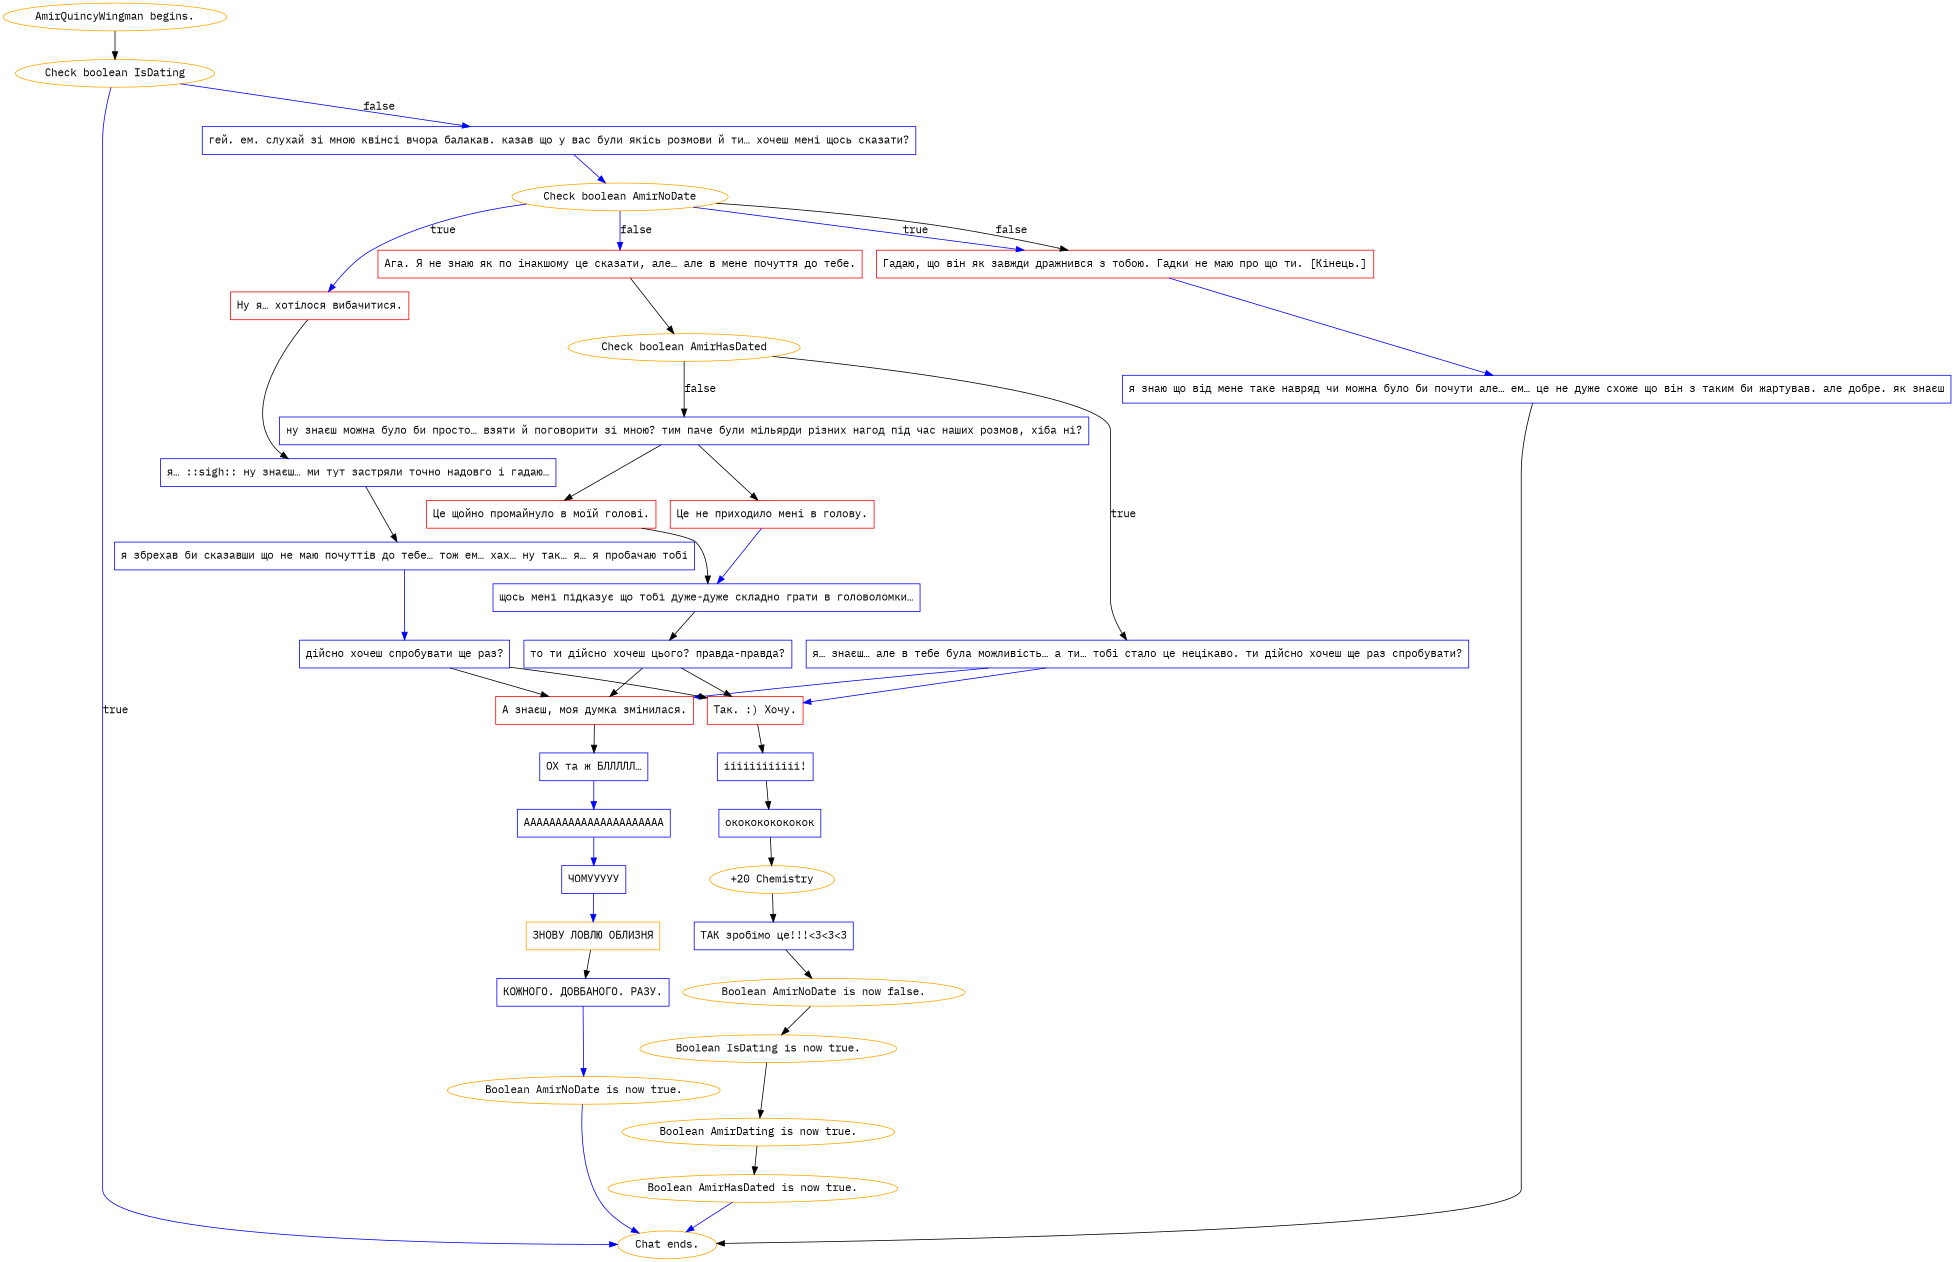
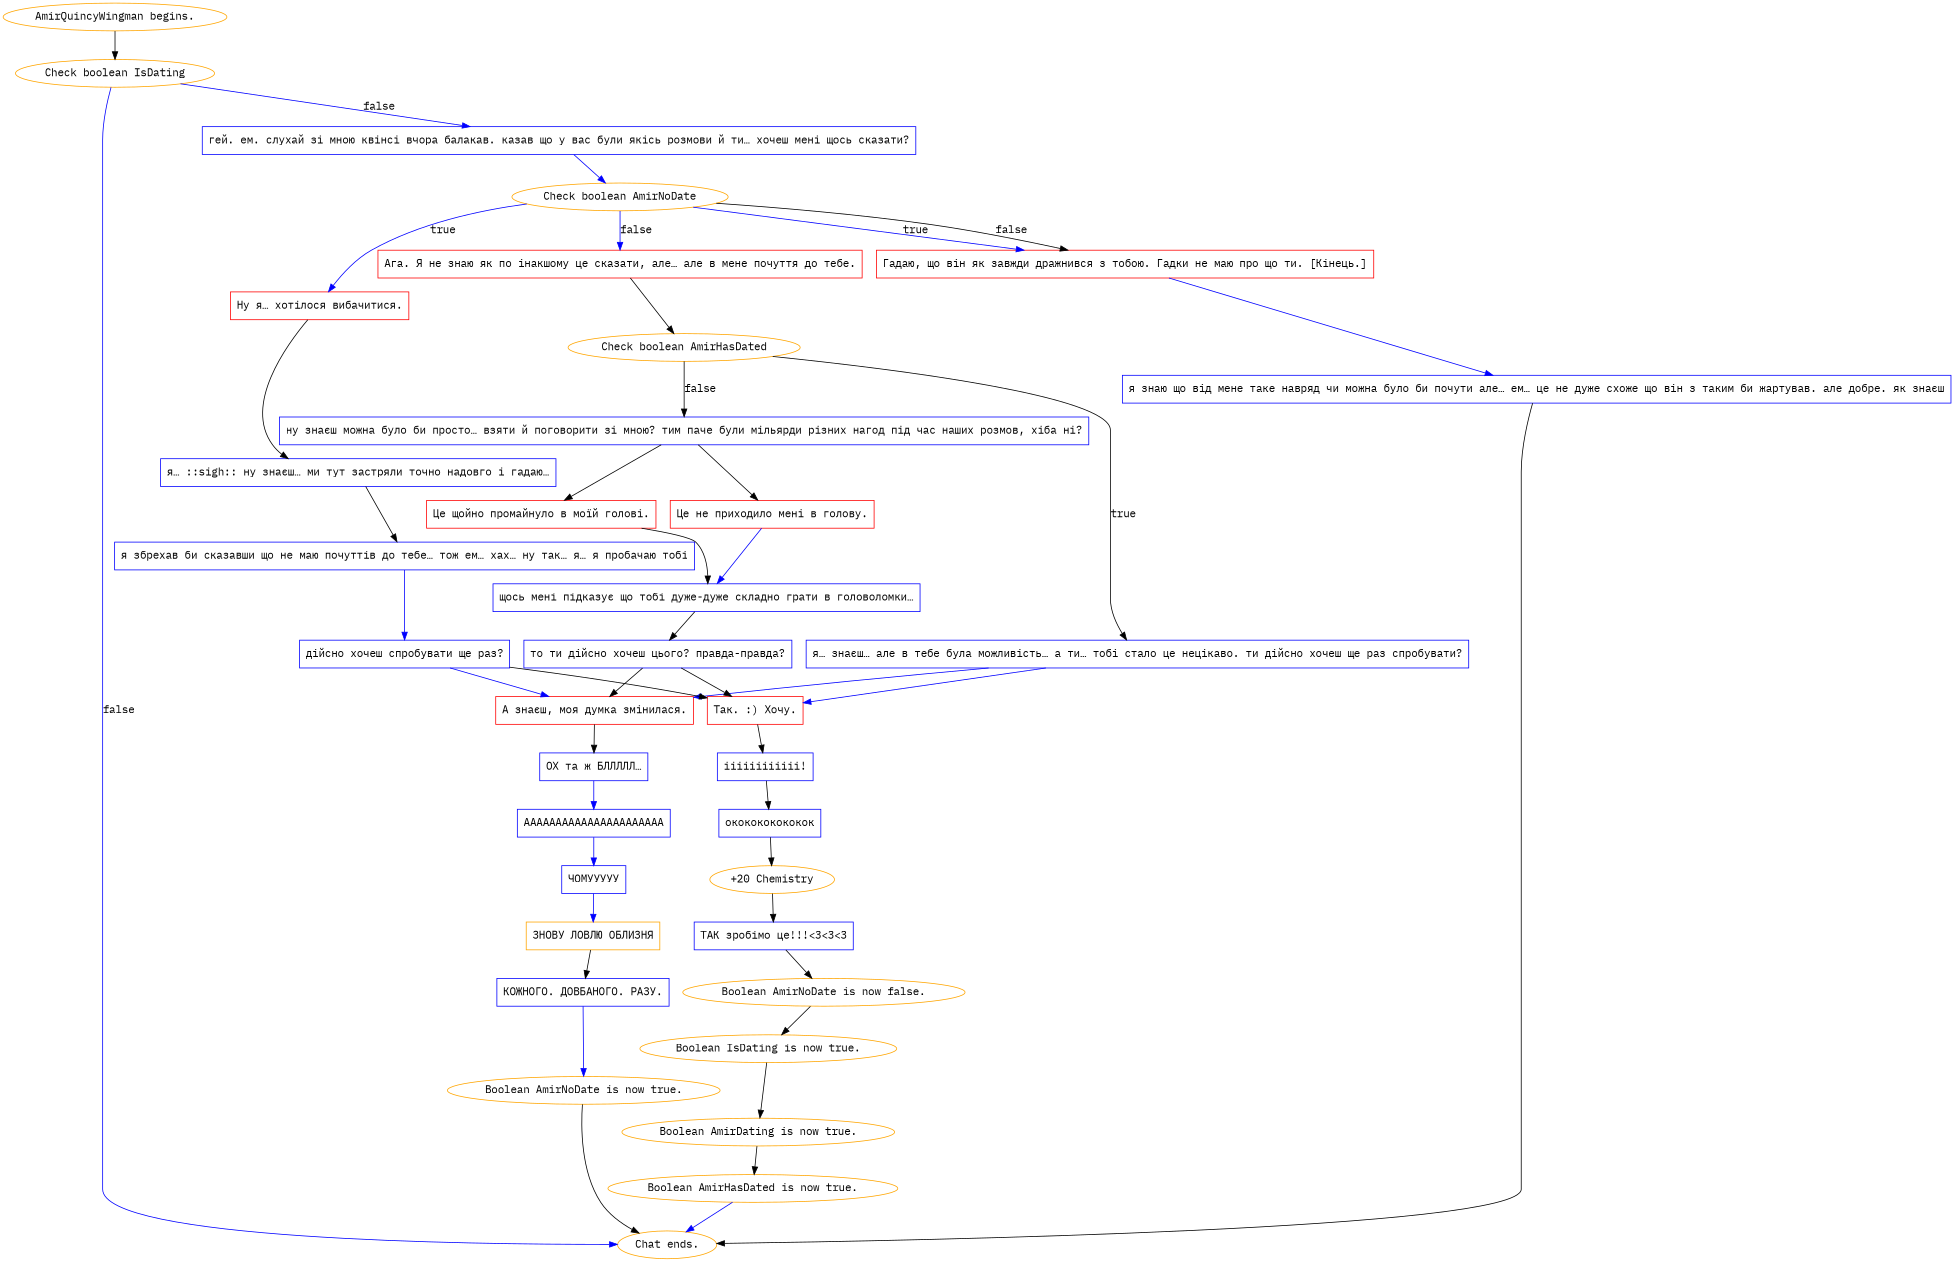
  digraph {
    fontname="IBM Plex Mono"
    node [color=blue fontname="IBM Plex Mono" shape=box]
    edge [color=black fontname="IBM Plex Mono"]
    "AmirQuincyWingman begins." [color=orange shape=""]
    n2 [color=orange label="Check boolean IsDating" shape=""]
    "Chat ends." [color=orange shape=""]
    n4 [label="гей. ем. слухай зі мною квінсі вчора балакав. казав що у вас були якісь розмови й ти… хочеш мені щось сказати?"]
    n5 [color=orange label="Check boolean AmirNoDate" shape=""]
    n6 [color=red label="Ну я… хотілося вибачитися."]
    n7 [color=red label="Гадаю, що він як завжди дражнився з тобою. Гадки не маю про що ти. [Кінець.]"]
    n8 [color=red label="Ага. Я не знаю як по інакшому це сказати, але… але в мене почуття до тебе."]
    n9 [label="я… ::sigh:: ну знаєш… ми тут застряли точно надовго і гадаю…"]
    n10 [label="я знаю що від мене таке навряд чи можна було би почути але… ем… це не дуже схоже що він з таким би жартував. але добре. як знаєш"]
    n11 [color=orange label="Check boolean AmirHasDated" shape=""]
    n12 [label="я збрехав би сказавши що не маю почуттів до тебе… тож ем… хах… ну так… я… я пробачаю тобі"]
    n13 [label="я… знаєш… але в тебе була можливість… а ти… тобі стало це нецікаво. ти дійсно хочеш ще раз спробувати?"]
    n14 [label="ну знаєш можна було би просто… взяти й поговорити зі мною? тим паче були мільярди різних нагод під час наших розмов, хіба ні?"]
    n15 [label="дійсно хочеш спробувати ще раз?"]
    n16 [color=red label="Так. :) Хочу."]
    n17 [color=red label="А знаєш, моя думка змінилася."]
    n18 [color=red label="Це не приходило мені в голову."]
    n19 [color=red label="Це щойно промайнуло в моїй голові."]
    n20 [label="іііііііііііі!"]
    n21 [label="ОХ та ж БЛЛЛЛЛ…"]
    n22 [label="щось мені підказує що тобі дуже-дуже складно грати в головоломки…"]
    n23 [label="ококококококок"]
    n24 [label="АААААААААААААААААААААА"]
    n25 [label="то ти дійсно хочеш цього? правда-правда?"]
    n26 [color=orange label="+20 Chemistry" shape=""]
    n27 [label="ЧОМУУУУУ"]
    n28 [label="ТАК зробімо це!!!<3<3<3"]
    n29 [color=orange label="ЗНОВУ ЛОВЛЮ ОБЛИЗНЯ"]
    n30 [color=orange label="Boolean AmirNoDate is now false." shape=""]
    n31 [label="КОЖНОГО. ДОВБАНОГО. РАЗУ."]
    n32 [color=orange label="Boolean IsDating is now true." shape=""]
    n33 [color=orange label="Boolean AmirNoDate is now true." shape=""]
    n34 [color=orange label="Boolean AmirDating is now true." shape=""]
    n35 [color=orange label="Boolean AmirHasDated is now true." shape=""]
    "AmirQuincyWingman begins." -> n2
-   n2 -> "Chat ends." [color=blue label=true]
+   n2 -> "Chat ends." [color=blue label=false]
    n2 -> n4 [color=blue label=false]
    n4 -> n5 [color=blue]
    n5 -> n6 [color=blue label=true]
    n5 -> n7 [color=blue label=true]
    n5 -> n7 [label=false]
    n5 -> n8 [color=blue label=false]
    n6 -> n9
    n7 -> n10 [color=blue]
    n8 -> n11
    n9 -> n12
    n10 -> "Chat ends."
    n11 -> n13 [label=true]
    n11 -> n14 [label=false]
    n12 -> n15 [color=blue]
    n13 -> n16 [color=blue]
    n13 -> n17 [color=blue]
    n14 -> n18
    n14 -> n19
    n15 -> n16
-   n15 -> n17
+   n15 -> n17 [color=blue]
    n16 -> n20
    n17 -> n21
    n18 -> n22 [color=blue]
    n19 -> n22
    n20 -> n23
    n21 -> n24 [color=blue]
    n22 -> n25
    n23 -> n26
    n24 -> n27 [color=blue]
    n25 -> n16
    n25 -> n17
    n26 -> n28
    n27 -> n29 [color=blue]
    n28 -> n30
    n29 -> n31
    n30 -> n32
    n31 -> n33 [color=blue]
    n32 -> n34
-   n33 -> "Chat ends." [color=blue]
+   n33 -> "Chat ends."
    n34 -> n35
    n35 -> "Chat ends." [color=blue]
  }
